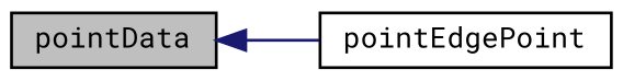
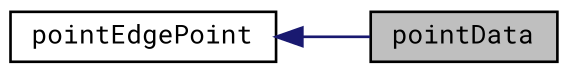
  digraph {
    rankdir=LR
    fontname="Roboto Mono"
    node [color=black fontname="Roboto Mono" fontsize=10 shape=record]
    n1 [fillcolor=grey75 fontcolor=black height=0.2 label=pointData style=filled width=0.4]
    n2 [height=0.2 label=pointEdgePoint width=0.4]
-   n1 -> n2 [color=midnightblue dir=back fontname="Roboto Mono" fontsize=10 labelfontname=FreeSans labelfontsize=10 style=solid]
+   n2 -> n1 [color=midnightblue dir=back fontname="Roboto Mono" fontsize=10 labelfontname=FreeSans labelfontsize=10 style=solid]
  }
